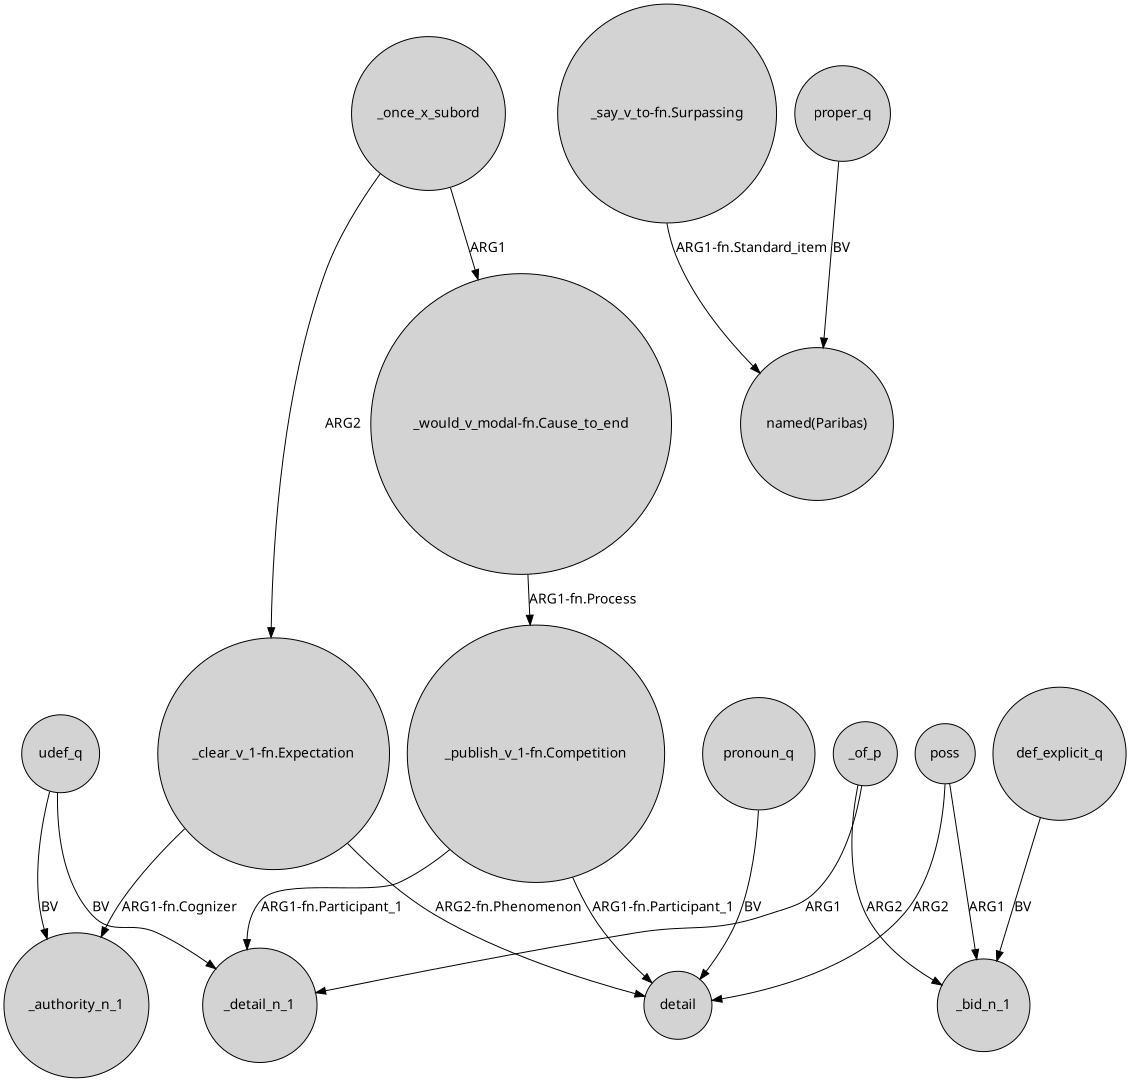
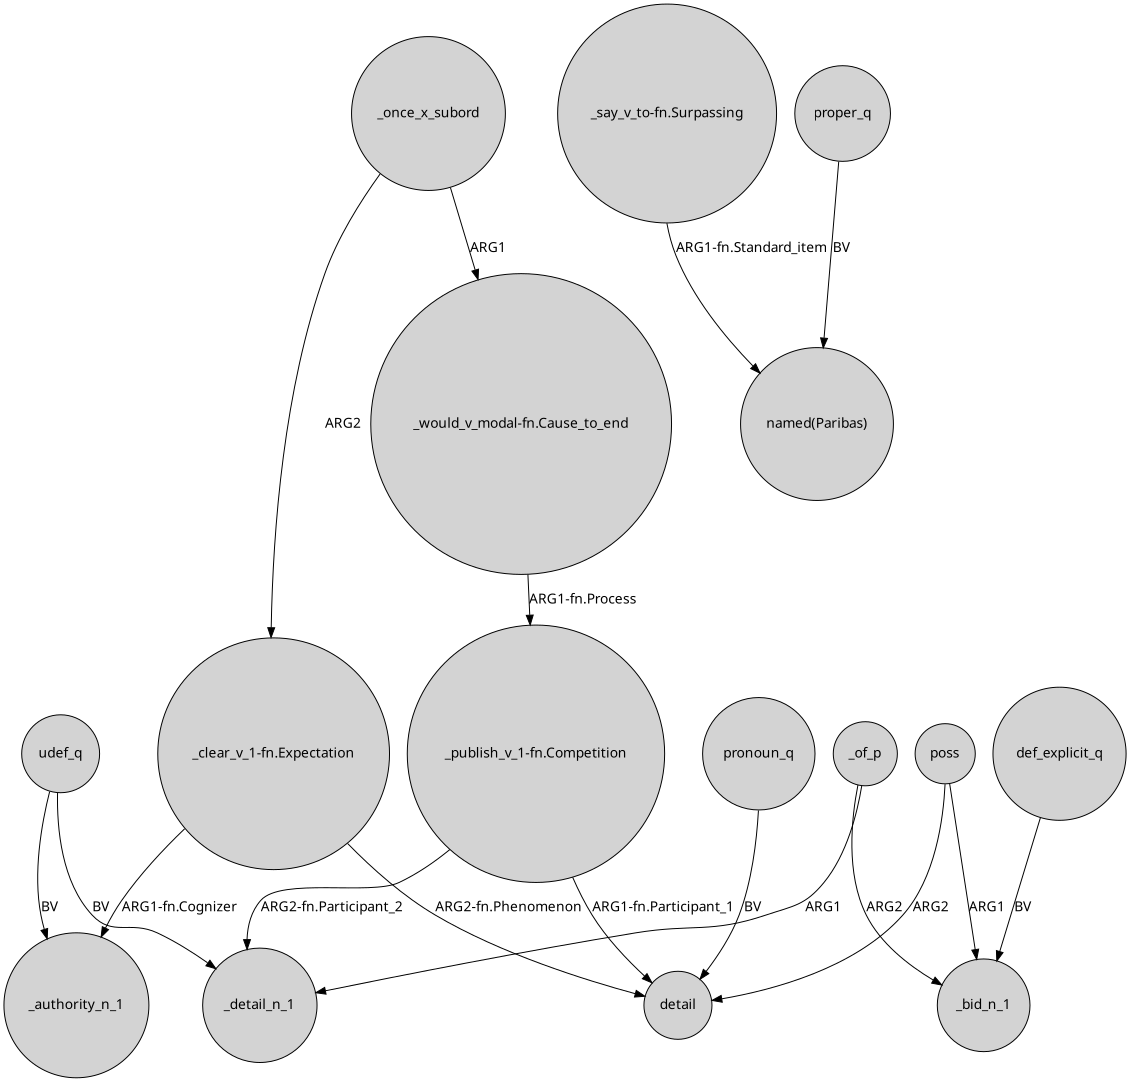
  digraph {
    fontname="Noto Sans"
    node [fontname="Noto Sans" shape=circle style=filled]
    edge [fontname="Noto Sans"]
    "_clear_v_1-fn.Expectation"
    _authority_n_1
    n3 [label=detail]
    udef_q
    _detail_n_1
    poss
    _bid_n_1
    "_would_v_modal-fn.Cause_to_end"
    "_publish_v_1-fn.Competition"
    _once_x_subord
    _of_p
    "_say_v_to-fn.Surpassing"
    "named(Paribas)"
    def_explicit_q
    pronoun_q
    proper_q
    "_clear_v_1-fn.Expectation" -> _authority_n_1 [label="ARG1-fn.Cognizer"]
    "_clear_v_1-fn.Expectation" -> n3 [label="ARG2-fn.Phenomenon"]
    udef_q -> _authority_n_1 [label=BV]
    udef_q -> _detail_n_1 [label=BV]
    poss -> n3 [label=ARG2]
    poss -> _bid_n_1 [label=ARG1]
    "_would_v_modal-fn.Cause_to_end" -> "_publish_v_1-fn.Competition" [label="ARG1-fn.Process"]
    "_publish_v_1-fn.Competition" -> n3 [label="ARG1-fn.Participant_1"]
-   "_publish_v_1-fn.Competition" -> _detail_n_1 [label="ARG1-fn.Participant_1"]
+   "_publish_v_1-fn.Competition" -> _detail_n_1 [label="ARG2-fn.Participant_2"]
    _once_x_subord -> "_clear_v_1-fn.Expectation" [label=ARG2]
    _once_x_subord -> "_would_v_modal-fn.Cause_to_end" [label=ARG1]
    _of_p -> _detail_n_1 [label=ARG1]
    _of_p -> _bid_n_1 [label=ARG2]
    "_say_v_to-fn.Surpassing" -> "named(Paribas)" [label="ARG1-fn.Standard_item"]
    def_explicit_q -> _bid_n_1 [label=BV]
    pronoun_q -> n3 [label=BV]
    proper_q -> "named(Paribas)" [label=BV]
  }
